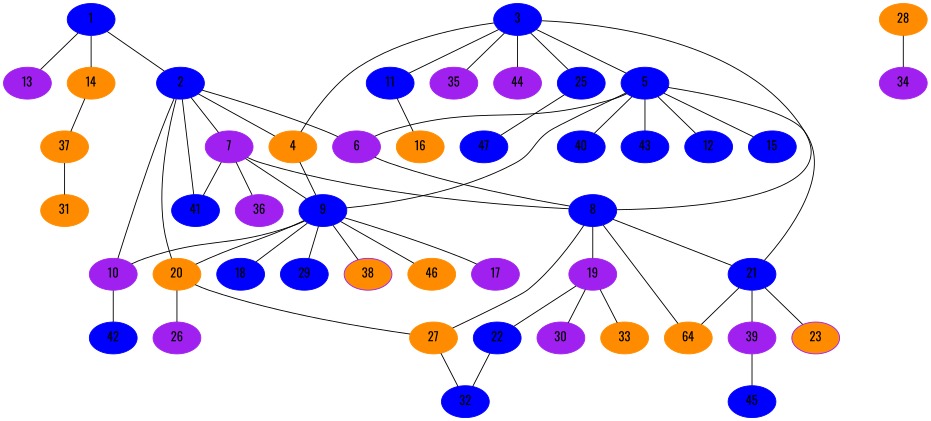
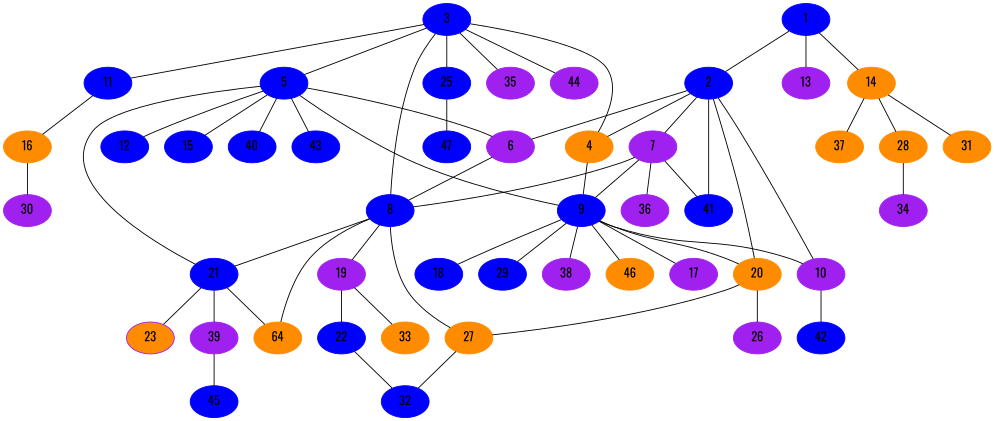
  graph {
    fontname=Oswald
    node [color=blue fontname=Oswald style=filled]
    edge [fontname=Oswald]
    1
    2
    13 [color=purple]
    14 [color=darkorange]
    4 [color=darkorange]
    6 [color=purple]
    7 [color=purple]
    10 [color=purple]
    20 [color=darkorange]
    41
    28 [color=darkorange]
    31 [color=darkorange]
    37 [color=darkorange]
    9
    8
    36 [color=purple]
    42
    27 [color=darkorange]
    26 [color=purple]
    3
    5
    11
    25
    35 [color=purple]
    44 [color=purple]
    12
    15
    21
    40
    43
    19 [color=purple]
    n32 [color=darkorange label=64]
    16 [color=darkorange]
    47
    17 [color=purple]
    18
    29
-   38 [color=purple fillcolor=darkorange]
+   38 [color=purple]
    46 [color=darkorange]
    23 [color=purple fillcolor=darkorange]
    39 [color=purple]
    22
    30 [color=purple]
    33 [color=darkorange]
    32
    34 [color=purple]
    45
    1 -- 2
    1 -- 13
    1 -- 14
    2 -- 4
    2 -- 6
    2 -- 7
    2 -- 10
    2 -- 20
    2 -- 41
-   37 -- 31
+   14 -- 28
+   14 -- 31
    14 -- 37
    4 -- 9
    6 -- 8
    7 -- 41
    7 -- 9
    7 -- 8
    7 -- 36
    10 -- 42
    20 -- 27
    20 -- 26
    28 -- 34
    9 -- 10
    9 -- 20
    9 -- 17
    9 -- 18
    9 -- 29
    9 -- 38
    9 -- 46
    8 -- 27
    8 -- 21
    8 -- 19
    8 -- n32
    27 -- 32
    3 -- 4
    3 -- 8
    3 -- 5
    3 -- 11
    3 -- 25
    3 -- 35
    3 -- 44
    5 -- 6
    5 -- 9
    5 -- 12
    5 -- 15
    5 -- 21
    5 -- 40
    5 -- 43
    11 -- 16
    25 -- 47
    21 -- n32
    21 -- 23
    21 -- 39
    19 -- 22
-   19 -- 30
+   16 -- 30
    19 -- 33
    39 -- 45
    22 -- 32
  }
